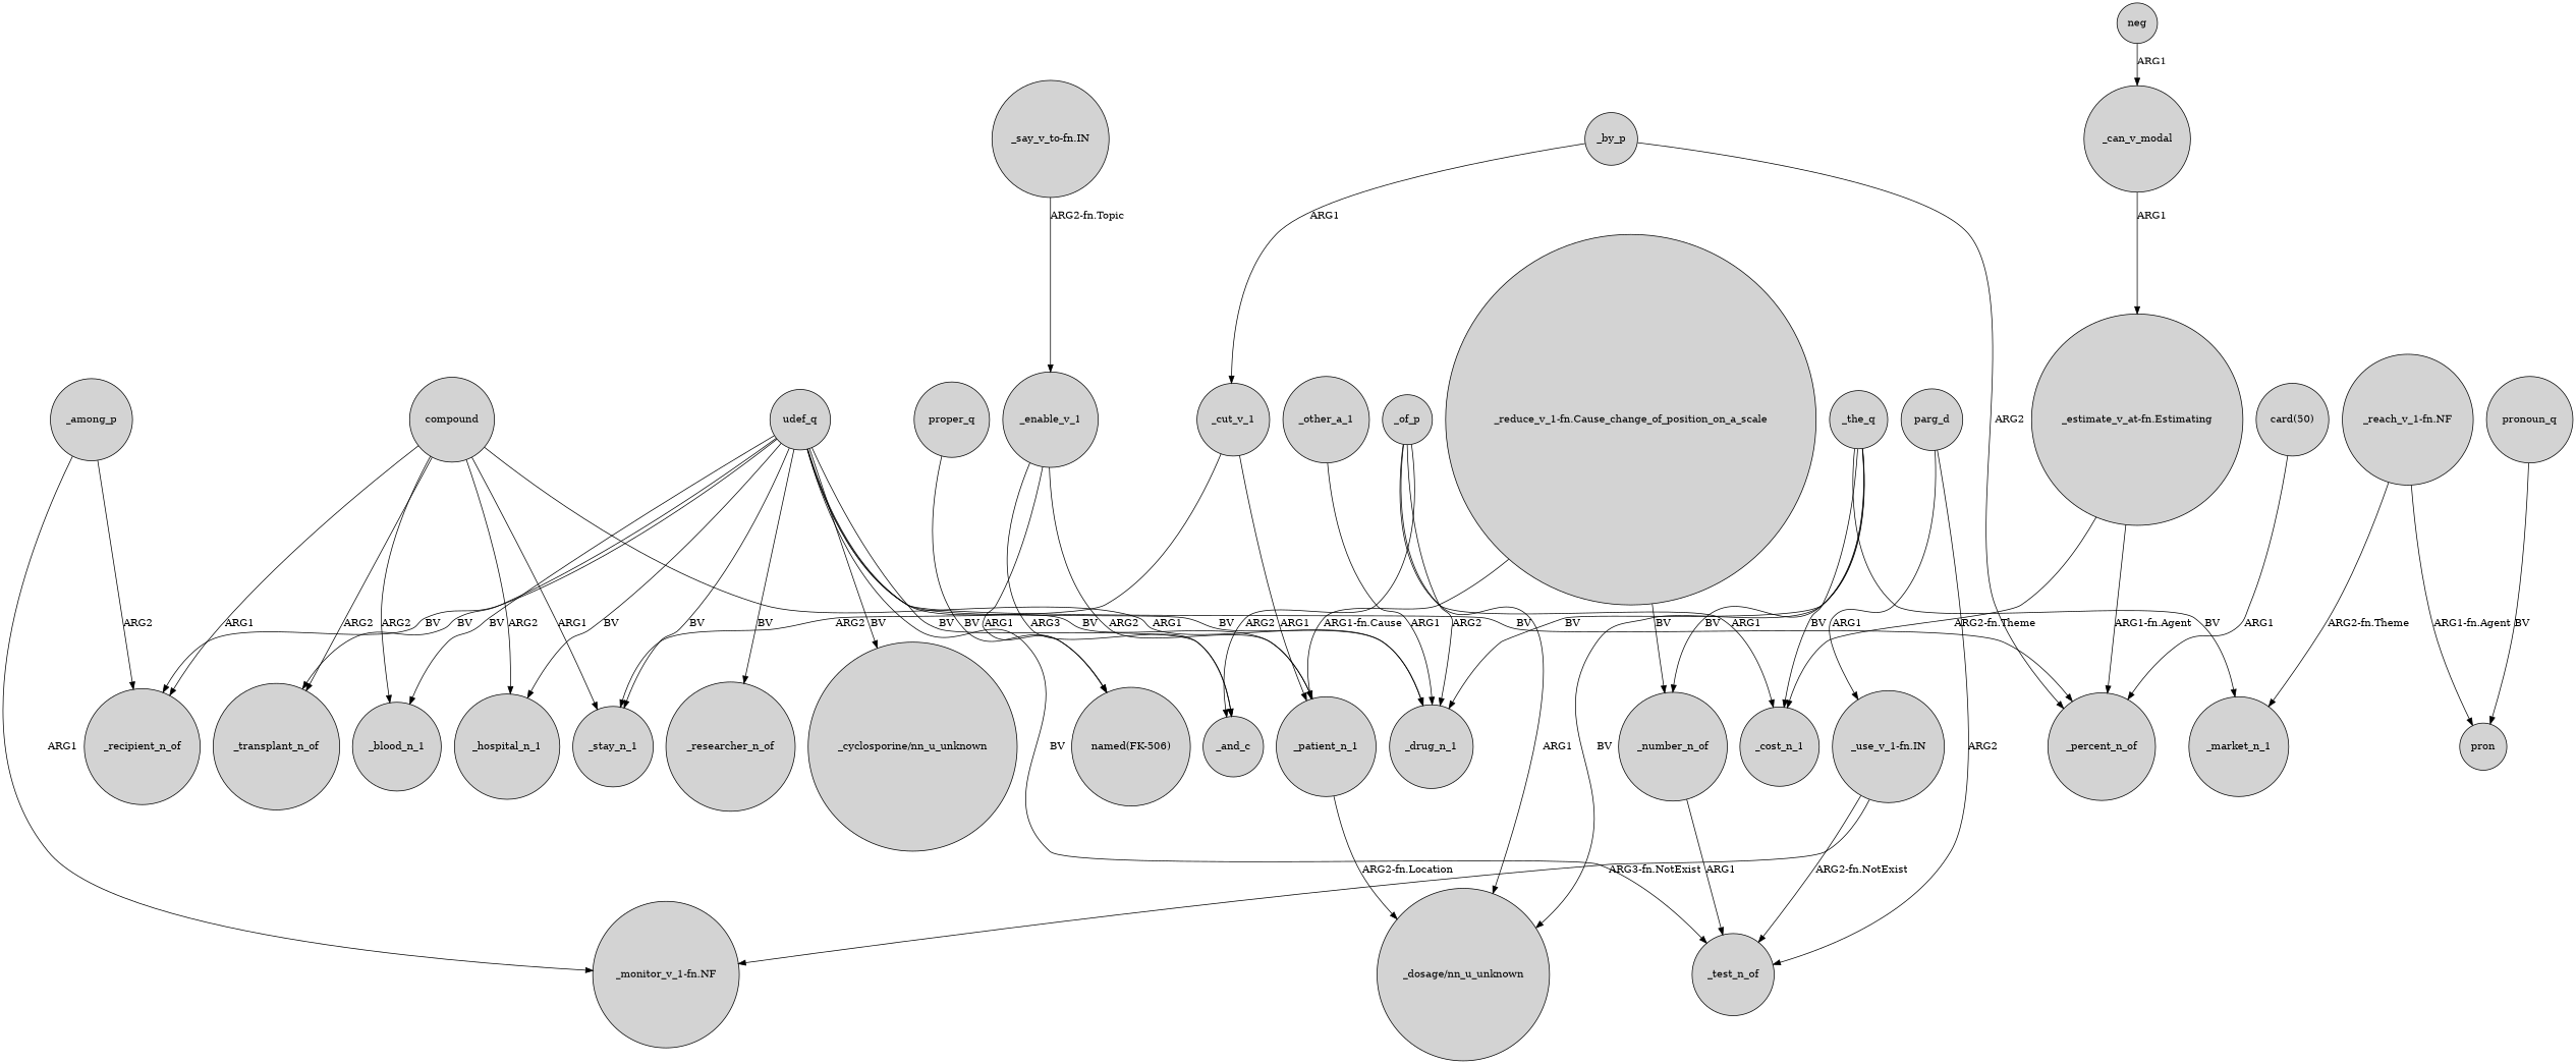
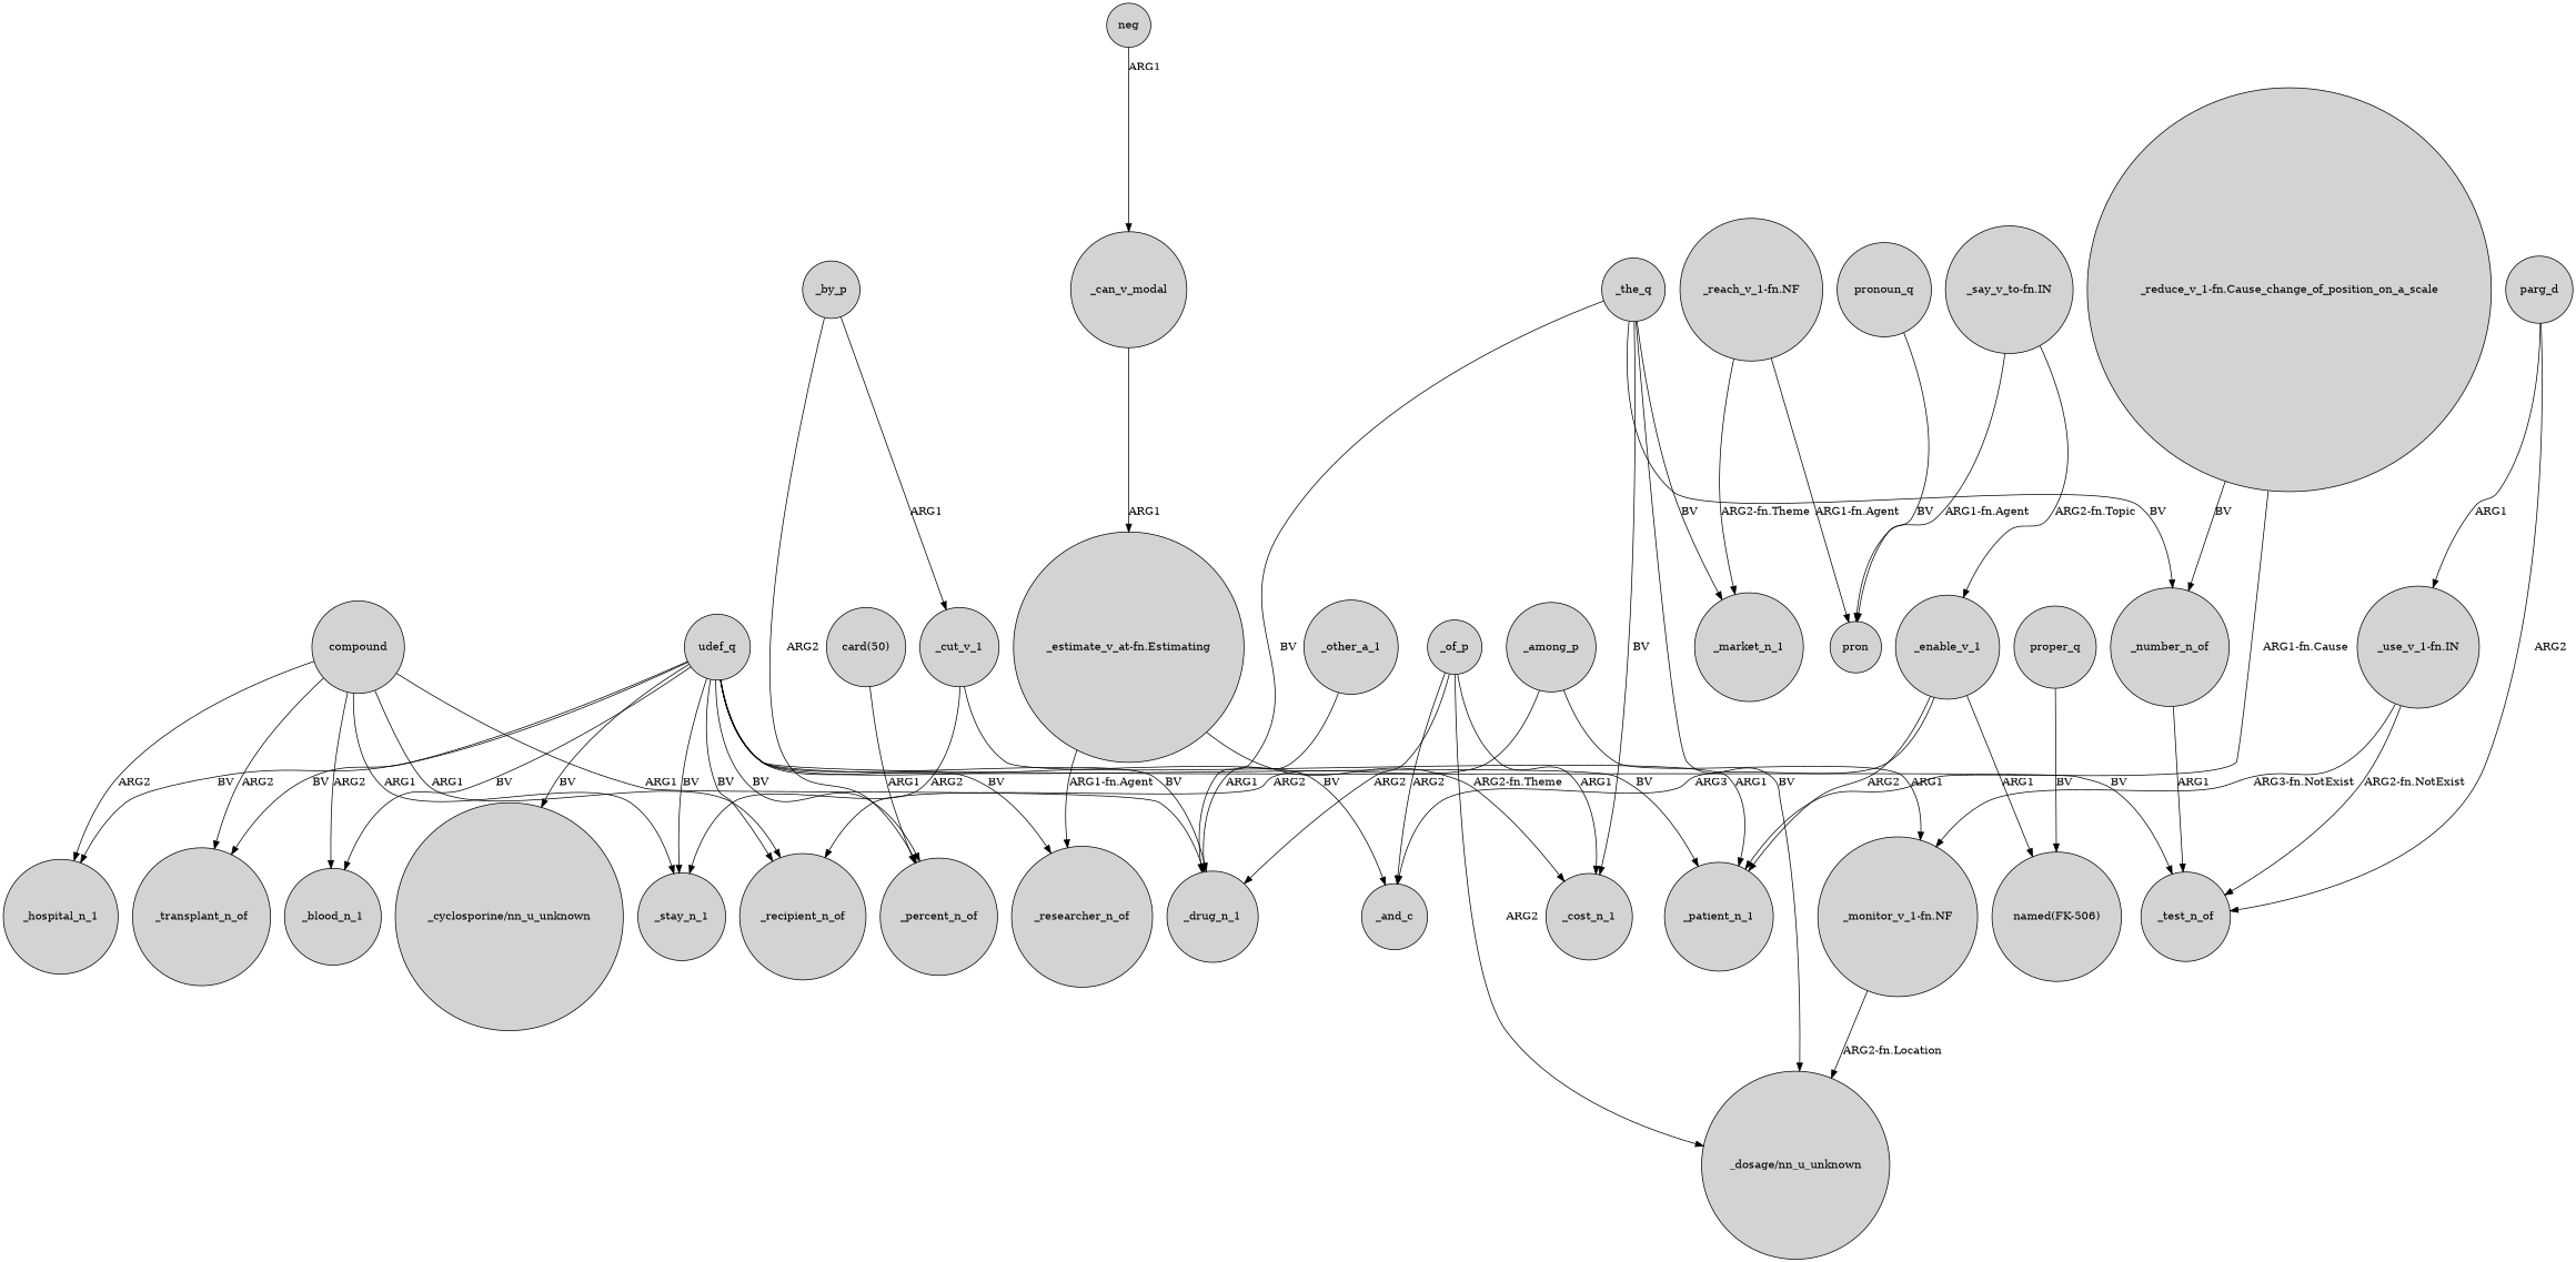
  digraph {
    node [shape=circle style=filled]
    compound
    _transplant_n_of
    _stay_n_1
    _hospital_n_1
    _recipient_n_of
    _blood_n_1
    _drug_n_1
    "_say_v_to-fn.IN"
    _enable_v_1
    pron
    _patient_n_1
    _and_c
    "named(FK-506)"
    _cut_v_1
    "_use_v_1-fn.IN"
    _test_n_of
    "_monitor_v_1-fn.NF"
    "_dosage/nn_u_unknown"
    _among_p
    _number_n_of
    "_estimate_v_at-fn.Estimating"
    _cost_n_1
    _researcher_n_of
    "_reach_v_1-fn.NF"
    _market_n_1
    neg
    _can_v_modal
    _other_a_1
    udef_q
    _percent_n_of
    "_cyclosporine/nn_u_unknown"
    _by_p
    _the_q
    _of_p
    "_reduce_v_1-fn.Cause_change_of_position_on_a_scale"
    pronoun_q
    "card(50)"
    parg_d
    proper_q
    compound -> _transplant_n_of [label=ARG2]
    compound -> _stay_n_1 [label=ARG1]
    compound -> _hospital_n_1 [label=ARG2]
    compound -> _recipient_n_of [label=ARG1]
    compound -> _blood_n_1 [label=ARG2]
    compound -> _drug_n_1 [label=ARG1]
    "_say_v_to-fn.IN" -> _enable_v_1 [label="ARG2-fn.Topic"]
+   "_say_v_to-fn.IN" -> pron [label="ARG1-fn.Agent"]
    _enable_v_1 -> _patient_n_1 [label=ARG2]
    _enable_v_1 -> _and_c [label=ARG3]
    _enable_v_1 -> "named(FK-506)" [label=ARG1]
    _cut_v_1 -> _stay_n_1 [label=ARG2]
    _cut_v_1 -> _patient_n_1 [label=ARG1]
    "_use_v_1-fn.IN" -> _test_n_of [label="ARG2-fn.NotExist"]
    "_use_v_1-fn.IN" -> "_monitor_v_1-fn.NF" [label="ARG3-fn.NotExist"]
-   _patient_n_1 -> "_dosage/nn_u_unknown" [label="ARG2-fn.Location"]
+   "_monitor_v_1-fn.NF" -> "_dosage/nn_u_unknown" [label="ARG2-fn.Location"]
    _among_p -> _recipient_n_of [label=ARG2]
    _among_p -> "_monitor_v_1-fn.NF" [label=ARG1]
    _number_n_of -> _test_n_of [label=ARG1]
    "_estimate_v_at-fn.Estimating" -> _cost_n_1 [label="ARG2-fn.Theme"]
-   "_estimate_v_at-fn.Estimating" -> _percent_n_of [label="ARG1-fn.Agent"]
+   "_estimate_v_at-fn.Estimating" -> _researcher_n_of [label="ARG1-fn.Agent"]
    "_reach_v_1-fn.NF" -> pron [label="ARG1-fn.Agent"]
    "_reach_v_1-fn.NF" -> _market_n_1 [label="ARG2-fn.Theme"]
    neg -> _can_v_modal [label=ARG1]
    _can_v_modal -> "_estimate_v_at-fn.Estimating" [label=ARG1]
    _other_a_1 -> _drug_n_1 [label=ARG1]
    udef_q -> _transplant_n_of [label=BV]
    udef_q -> _stay_n_1 [label=BV]
    udef_q -> _hospital_n_1 [label=BV]
    udef_q -> _recipient_n_of [label=BV]
    udef_q -> _blood_n_1 [label=BV]
    udef_q -> _drug_n_1 [label=BV]
    udef_q -> _patient_n_1 [label=BV]
    udef_q -> _and_c [label=BV]
    udef_q -> _test_n_of [label=BV]
    udef_q -> _researcher_n_of [label=BV]
    udef_q -> _percent_n_of [label=BV]
    udef_q -> "_cyclosporine/nn_u_unknown" [label=BV]
    _by_p -> _cut_v_1 [label=ARG1]
    _by_p -> _percent_n_of [label=ARG2]
    _the_q -> _drug_n_1 [label=BV]
    _the_q -> "_dosage/nn_u_unknown" [label=BV]
    _the_q -> _number_n_of [label=BV]
    _the_q -> _cost_n_1 [label=BV]
    _the_q -> _market_n_1 [label=BV]
    _of_p -> _drug_n_1 [label=ARG2]
    _of_p -> _and_c [label=ARG2]
-   _of_p -> "_dosage/nn_u_unknown" [label=ARG1]
+   _of_p -> "_dosage/nn_u_unknown" [label=ARG2]
    _of_p -> _cost_n_1 [label=ARG1]
    "_reduce_v_1-fn.Cause_change_of_position_on_a_scale" -> _patient_n_1 [label="ARG1-fn.Cause"]
    "_reduce_v_1-fn.Cause_change_of_position_on_a_scale" -> _number_n_of [label=BV]
    pronoun_q -> pron [label=BV]
    "card(50)" -> _percent_n_of [label=ARG1]
    parg_d -> "_use_v_1-fn.IN" [label=ARG1]
    parg_d -> _test_n_of [label=ARG2]
    proper_q -> "named(FK-506)" [label=BV]
  }
